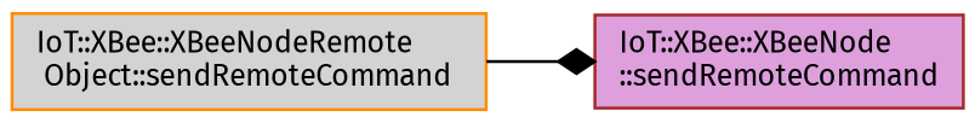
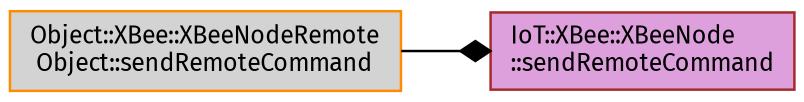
  digraph {
    rankdir=LR
    fontname="Fira Sans"
    node [fontname="Fira Sans" fontsize=10 shape=record style=filled]
-   n1 [color=darkorange fillcolor=lightgrey fontcolor=black height=0.2 label="IoT::XBee::XBeeNodeRemote\lObject::sendRemoteCommand" width=0.4]
+   n1 [color=darkorange fillcolor=lightgrey fontcolor=black height=0.2 label="Object::XBee::XBeeNodeRemote\lObject::sendRemoteCommand" width=0.4]
    n2 [color=brown fillcolor=plum height=0.2 label="IoT::XBee::XBeeNode\l::sendRemoteCommand" width=0.4]
    n1 -> n2 [color=black fontname="Fira Sans" fontsize=10 labelfontname=Helvetica labelfontsize=10 style=solid arrowhead=diamond]
  }
